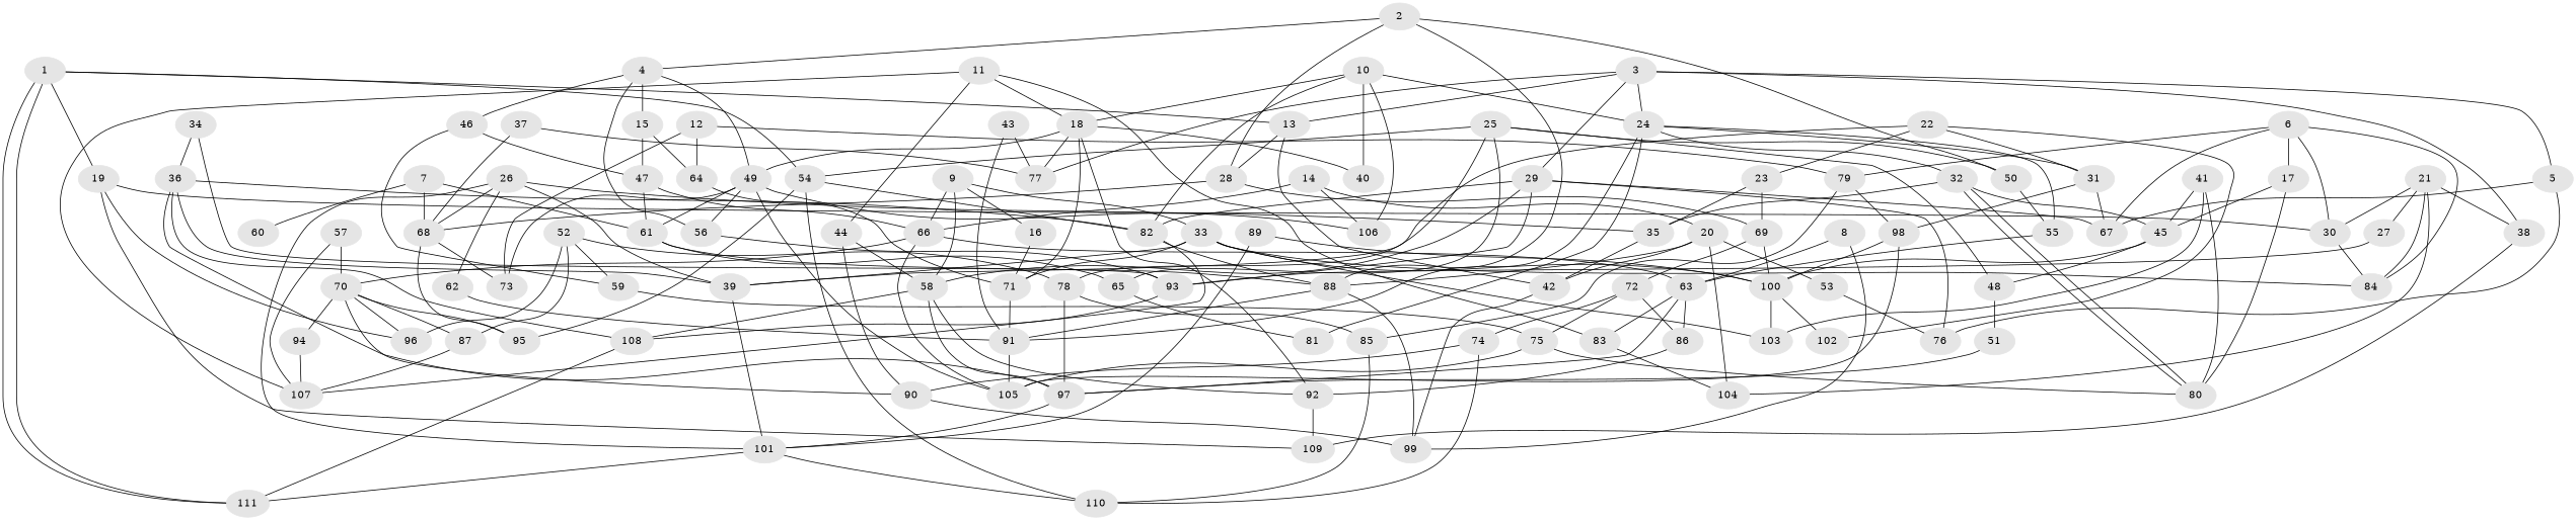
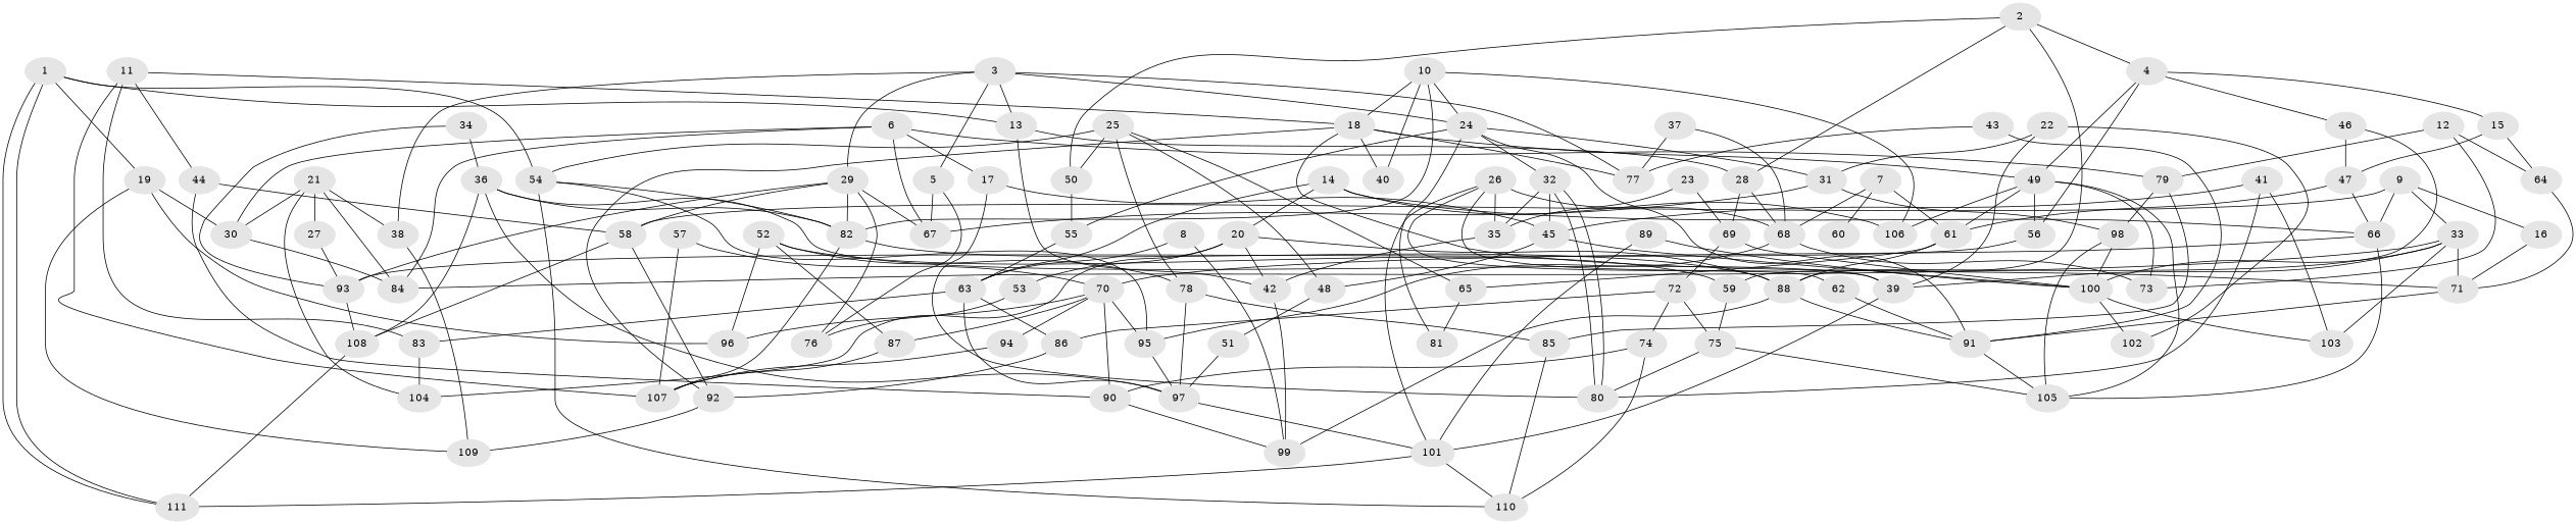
  graph {
    node [color=gray90 style=filled]
    1
    13
    19
    54
    111
    28
    42
    30
    96
    109
    82
    110
    95
    2
    4
    50
    88
    15
    46
    49
    56
    68
    69
    55
    99
    91
    3
    5
    24
    29
    38
    77
    67
    76
    31
    32
    81
    58
    93
    64
    47
    59
    61
    106
    73
    105
    6
    17
    79
    84
    45
    80
    98
    85
    7
    60
    65
    8
    63
    83
    97
    86
    9
    16
    33
    66
    71
    39
    103
    100
    92
    108
    70
    10
    18
    40
    107
    11
    44
    90
    104
    12
    14
    20
    53
    48
    25
    78
    21
    27
    22
    23
    102
    35
    101
    72
    51
    26
    62
    34
    36
    37
    41
    43
    75
    52
    87
    57
    94
    74
    89
    1 -- 13
    1 -- 19
    1 -- 54
    1 -- 111
    1 -- 111
    13 -- 28
    13 -- 42
    19 -- 30
    19 -- 96
    19 -- 109
    54 -- 82
    54 -- 110
    54 -- 95
    28 -- 68
    28 -- 69
    42 -- 99
    30 -- 84
    82 -- 88
    82 -- 107
    2 -- 28
    2 -- 4
    2 -- 50
    2 -- 88
    4 -- 15
    4 -- 46
    4 -- 49
    4 -- 56
    50 -- 55
    88 -- 99
    88 -- 91
    15 -- 64
    15 -- 47
    46 -- 47
    46 -- 59
    49 -- 56
    49 -- 61
    49 -- 106
    49 -- 73
    49 -- 105
    56 -- 93
    68 -- 95
    68 -- 73
    69 -- 100
    69 -- 72
    55 -- 63
    91 -- 105
    3 -- 13
    3 -- 5
    3 -- 24
    3 -- 29
    3 -- 38
    3 -- 77
    5 -- 67
    5 -- 76
    24 -- 55
    24 -- 91
    24 -- 31
    24 -- 32
    24 -- 81
    29 -- 82
    29 -- 67
    29 -- 76
    29 -- 58
    29 -- 93
    38 -- 109
    31 -- 67
    31 -- 98
    32 -- 45
    32 -- 80
    32 -- 80
    32 -- 35
-   58 -- 97
+   95 -- 97
    58 -- 92
    58 -- 108
    93 -- 108
    64 -- 71
    47 -- 61
    47 -- 66
    59 -- 75
    61 -- 88
    61 -- 65
    6 -- 30
    6 -- 67
    6 -- 17
    6 -- 79
    6 -- 84
    17 -- 45
    17 -- 80
    79 -- 98
    79 -- 85
    45 -- 100
    45 -- 48
    98 -- 105
    98 -- 100
    85 -- 110
    7 -- 68
    7 -- 61
    7 -- 60
    65 -- 81
    8 -- 99
    8 -- 63
    63 -- 83
    63 -- 97
    63 -- 86
    83 -- 104
    97 -- 101
    86 -- 92
    9 -- 58
    9 -- 16
    9 -- 33
    9 -- 66
    16 -- 71
    33 -- 84
    33 -- 71
    33 -- 39
    33 -- 103
    33 -- 100
    66 -- 105
    66 -- 70
    71 -- 91
    39 -- 101
    100 -- 103
    100 -- 102
    92 -- 109
    108 -- 111
    70 -- 96
    70 -- 95
    70 -- 90
    70 -- 87
    70 -- 94
    10 -- 82
    10 -- 24
    10 -- 106
    10 -- 18
    10 -- 40
    18 -- 49
    18 -- 77
    18 -- 71
    18 -- 92
    18 -- 40
    11 -- 83
    11 -- 18
    11 -- 107
    11 -- 44
    44 -- 58
    44 -- 90
    90 -- 99
    12 -- 64
    12 -- 73
    12 -- 79
    14 -- 106
-   66 -- 63
+   14 -- 63
    14 -- 66
    14 -- 20
    20 -- 42
    20 -- 88
    20 -- 104
    20 -- 53
    53 -- 76
    48 -- 51
    25 -- 54
    25 -- 50
    25 -- 65
    25 -- 48
    25 -- 78
    78 -- 85
    78 -- 97
    21 -- 30
    21 -- 38
    21 -- 84
    21 -- 104
    21 -- 27
    27 -- 93
    22 -- 31
    22 -- 39
-   22 -- 23
    22 -- 102
    23 -- 69
    23 -- 35
    35 -- 42
    101 -- 111
    101 -- 110
    72 -- 86
    72 -- 75
    72 -- 74
    51 -- 97
    26 -- 68
    26 -- 39
    26 -- 35
    26 -- 101
    26 -- 62
    62 -- 91
    34 -- 93
    34 -- 36
    36 -- 82
    36 -- 97
    36 -- 39
    36 -- 108
    37 -- 68
    37 -- 77
    41 -- 45
    41 -- 80
    41 -- 103
    43 -- 91
    43 -- 77
    75 -- 105
    75 -- 80
    52 -- 96
    52 -- 59
    52 -- 78
    52 -- 87
    87 -- 107
    57 -- 70
    57 -- 107
    94 -- 107
    74 -- 110
    74 -- 90
    89 -- 100
    89 -- 101
  }
